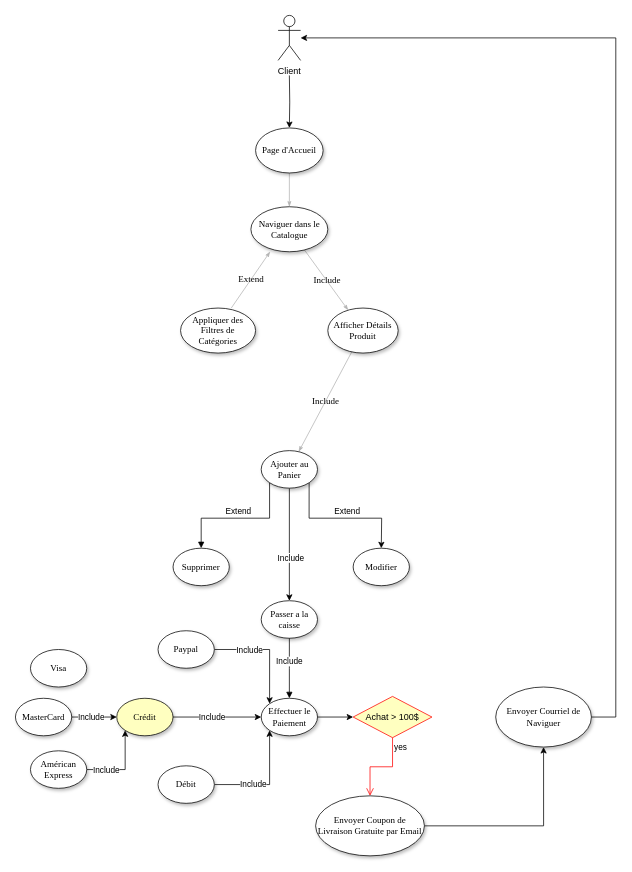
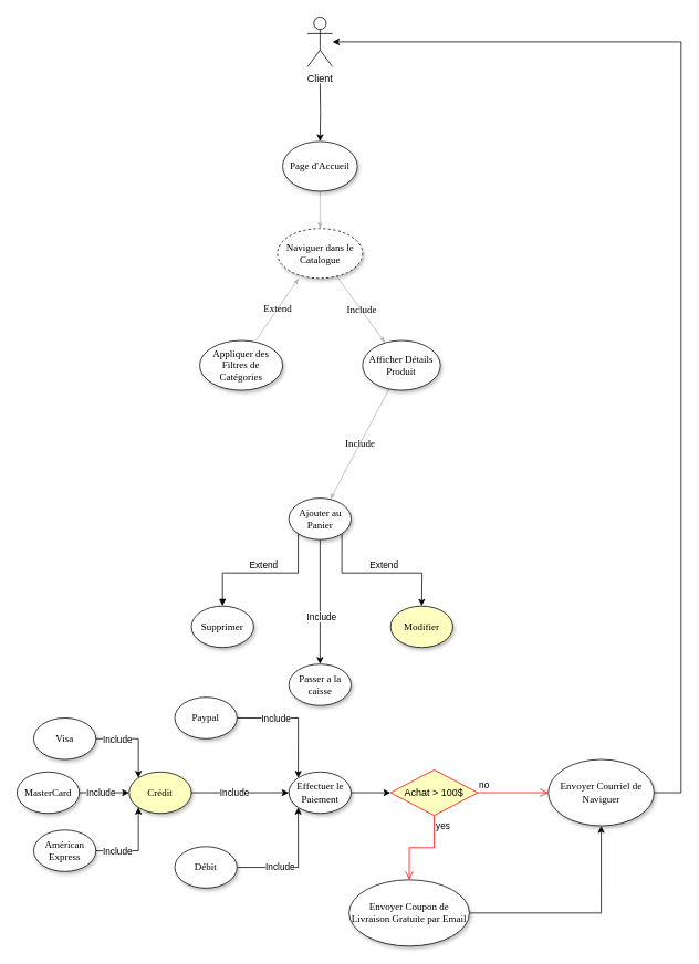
  <mxCell id="0" />
  <mxCell id="1" parent="0" />
  <mxCell id="2" style="edgeStyle=none;rounded=1;html=1;labelBackgroundColor=none;startArrow=none;startFill=0;startSize=5;endArrow=classicThin;endFill=1;endSize=5;jettySize=auto;orthogonalLoop=1;strokeColor=#B3B3B3;strokeWidth=1;fontFamily=Verdana;fontSize=12" parent="1" source="3" target="6" edge="1"><mxGeometry relative="1" as="geometry" /></mxCell>
  <mxCell id="3" value="Page d'Accueil" style="ellipse;whiteSpace=wrap;html=1;rounded=0;shadow=1;comic=0;labelBackgroundColor=none;strokeWidth=1;fontFamily=Verdana;fontSize=12;align=center;" parent="1" vertex="1"><mxGeometry x="340" y="170" width="90" height="60" as="geometry" /></mxCell>
  <mxCell id="4" value="Extend" style="edgeStyle=none;rounded=1;html=1;labelBackgroundColor=none;startArrow=none;startFill=0;startSize=5;endArrow=classicThin;endFill=1;endSize=5;jettySize=auto;orthogonalLoop=1;strokeColor=#B3B3B3;strokeWidth=1;fontFamily=Verdana;fontSize=12;exitX=0.676;exitY=0;exitDx=0;exitDy=0;entryX=0.25;entryY=0.997;entryDx=0;entryDy=0;entryPerimeter=0;exitPerimeter=0;" parent="1" source="9" target="6" edge="1"><mxGeometry relative="1" as="geometry"><mxPoint x="270" y="320" as="targetPoint" /></mxGeometry></mxCell>
  <mxCell id="5" value="Include" style="edgeStyle=none;rounded=1;html=1;labelBackgroundColor=none;startArrow=none;startFill=0;startSize=5;endArrow=classicThin;endFill=1;endSize=5;jettySize=auto;orthogonalLoop=1;strokeColor=#B3B3B3;strokeWidth=1;fontFamily=Verdana;fontSize=12" parent="1" source="6" target="8" edge="1"><mxGeometry relative="1" as="geometry" /></mxCell>
- <mxCell id="6" value="Naviguer dans le Catalogue" style="ellipse;whiteSpace=wrap;html=1;rounded=0;shadow=1;comic=0;labelBackgroundColor=none;strokeWidth=1;fontFamily=Verdana;fontSize=12;align=center;" parent="1" vertex="1"><mxGeometry x="333.75" y="275" width="102.5" height="60" as="geometry" /></mxCell>
+ <mxCell id="6" value="Naviguer dans le Catalogue" style="ellipse;whiteSpace=wrap;html=1;rounded=0;shadow=1;comic=0;labelBackgroundColor=none;strokeWidth=1;fontFamily=Verdana;fontSize=12;align=center;dashed=1;" parent="1" vertex="1"><mxGeometry x="333.75" y="275" width="102.5" height="60" as="geometry" /></mxCell>
  <mxCell id="7" value="Include" style="edgeStyle=none;rounded=1;html=1;labelBackgroundColor=none;startArrow=none;startFill=0;startSize=5;endArrow=classicThin;endFill=1;endSize=5;jettySize=auto;orthogonalLoop=1;strokeColor=#B3B3B3;strokeWidth=1;fontFamily=Verdana;fontSize=12" parent="1" source="8" target="14" edge="1"><mxGeometry relative="1" as="geometry" /></mxCell>
  <mxCell id="8" value="Afficher Détails Produit  " style="ellipse;whiteSpace=wrap;html=1;rounded=0;shadow=1;comic=0;labelBackgroundColor=none;strokeWidth=1;fontFamily=Verdana;fontSize=12;align=center;" parent="1" vertex="1"><mxGeometry x="436.25" y="410" width="93.75" height="60" as="geometry" /></mxCell>
  <mxCell id="9" value=" Appliquer des Filtres de Catégories" style="ellipse;whiteSpace=wrap;html=1;rounded=0;shadow=1;comic=0;labelBackgroundColor=none;strokeWidth=1;fontFamily=Verdana;fontSize=12;align=center;" parent="1" vertex="1"><mxGeometry x="240" y="410" width="100" height="60" as="geometry" /></mxCell>
  <mxCell id="10" value="" style="edgeStyle=orthogonalEdgeStyle;rounded=0;orthogonalLoop=1;jettySize=auto;html=1;exitX=1;exitY=1;exitDx=0;exitDy=0;" edge="1" parent="1" source="14" target="18"><mxGeometry relative="1" as="geometry"><Array as="points"><mxPoint x="412" y="690" /><mxPoint x="508" y="690" /></Array></mxGeometry></mxCell>
  <mxCell id="11" value="Extend" style="edgeLabel;html=1;align=center;verticalAlign=middle;resizable=0;points=[];" vertex="1" connectable="0" parent="10"><mxGeometry x="-0.082" y="-2" relative="1" as="geometry"><mxPoint x="13" y="-12" as="offset" /></mxGeometry></mxCell>
  <mxCell id="12" value="" style="edgeStyle=orthogonalEdgeStyle;rounded=0;orthogonalLoop=1;jettySize=auto;html=1;" edge="1" parent="1" source="14" target="20"><mxGeometry relative="1" as="geometry" /></mxCell>
  <mxCell id="13" value="Include" style="edgeLabel;html=1;align=center;verticalAlign=middle;resizable=0;points=[];" vertex="1" connectable="0" parent="12"><mxGeometry x="0.223" y="1" relative="1" as="geometry"><mxPoint as="offset" /></mxGeometry></mxCell>
  <mxCell id="14" value=" Ajouter au Panier  " style="ellipse;whiteSpace=wrap;html=1;rounded=0;shadow=1;comic=0;labelBackgroundColor=none;strokeWidth=1;fontFamily=Verdana;fontSize=12;align=center;" parent="1" vertex="1"><mxGeometry x="347.5" y="600" width="75" height="50" as="geometry" /></mxCell>
  <mxCell id="15" value="" style="edgeStyle=orthogonalEdgeStyle;rounded=0;orthogonalLoop=1;jettySize=auto;html=1;" edge="1" parent="1" target="3"><mxGeometry relative="1" as="geometry"><mxPoint x="385" y="100" as="sourcePoint" /></mxGeometry></mxCell>
  <mxCell id="16" value="Client" style="shape=umlActor;verticalLabelPosition=bottom;verticalAlign=top;html=1;outlineConnect=0;" vertex="1" parent="1"><mxGeometry x="370" y="20" width="30" height="60" as="geometry" /></mxCell>
  <mxCell id="17" value="Supprimer" style="ellipse;whiteSpace=wrap;html=1;rounded=0;shadow=1;comic=0;labelBackgroundColor=none;strokeWidth=1;fontFamily=Verdana;fontSize=12;align=center;" vertex="1" parent="1"><mxGeometry x="230" y="730" width="75" height="50" as="geometry" /></mxCell>
- <mxCell id="18" value="  Modifier" style="ellipse;whiteSpace=wrap;html=1;rounded=0;shadow=1;comic=0;labelBackgroundColor=none;strokeWidth=1;fontFamily=Verdana;fontSize=12;align=center;" vertex="1" parent="1"><mxGeometry x="470" y="730" width="75" height="50" as="geometry" /></mxCell>
+ <mxCell id="18" value="  Modifier" style="ellipse;whiteSpace=wrap;html=1;rounded=0;shadow=1;comic=0;labelBackgroundColor=none;strokeWidth=1;fontFamily=Verdana;fontSize=12;align=center;fillColor=#ffffc0;" vertex="1" parent="1"><mxGeometry x="470" y="730" width="75" height="50" as="geometry" /></mxCell>
  <mxCell id="19" value="Extend" style="html=1;verticalAlign=bottom;endArrow=block;edgeStyle=elbowEdgeStyle;elbow=vertical;curved=0;rounded=0;exitX=0;exitY=1;exitDx=0;exitDy=0;" edge="1" parent="1" source="14" target="17"><mxGeometry width="80" relative="1" as="geometry"><mxPoint x="400" y="800" as="sourcePoint" /><mxPoint x="480" y="800" as="targetPoint" /><Array as="points"><mxPoint x="310" y="690" /></Array></mxGeometry></mxCell>
  <mxCell id="20" value="Passer a la caisse" style="ellipse;whiteSpace=wrap;html=1;rounded=0;shadow=1;comic=0;labelBackgroundColor=none;strokeWidth=1;fontFamily=Verdana;fontSize=12;align=center;" vertex="1" parent="1"><mxGeometry x="347.5" y="800" width="75" height="50" as="geometry" /></mxCell>
  <mxCell id="21" value="" style="edgeStyle=orthogonalEdgeStyle;rounded=0;orthogonalLoop=1;jettySize=auto;html=1;" edge="1" parent="1" source="22" target="26"><mxGeometry relative="1" as="geometry" /></mxCell>
  <mxCell id="22" value="Effectuer le Paiement" style="ellipse;whiteSpace=wrap;html=1;rounded=0;shadow=1;comic=0;labelBackgroundColor=none;strokeWidth=1;fontFamily=Verdana;fontSize=12;align=center;" vertex="1" parent="1"><mxGeometry x="347.5" y="930" width="75" height="50" as="geometry" /></mxCell>
- <mxCell id="23" value="Include" style="html=1;verticalAlign=bottom;endArrow=block;edgeStyle=elbowEdgeStyle;elbow=vertical;curved=0;rounded=0;exitX=0.5;exitY=1;exitDx=0;exitDy=0;entryX=0.5;entryY=0;entryDx=0;entryDy=0;" edge="1" parent="1" source="20" target="22"><mxGeometry width="80" relative="1" as="geometry"><mxPoint x="420" y="820" as="sourcePoint" /><mxPoint x="500" y="820" as="targetPoint" /></mxGeometry></mxCell>
  <mxCell id="24" value="" style="edgeStyle=orthogonalEdgeStyle;rounded=0;orthogonalLoop=1;jettySize=auto;html=1;" edge="1" parent="1" source="25" target="16"><mxGeometry relative="1" as="geometry"><mxPoint x="657.5" y="955" as="targetPoint" /><Array as="points"><mxPoint x="820" y="955" /><mxPoint x="820" y="50" /></Array></mxGeometry></mxCell>
  <mxCell id="25" value=" Envoyer Courriel de Naviguer " style="ellipse;whiteSpace=wrap;html=1;rounded=0;shadow=1;comic=0;labelBackgroundColor=none;strokeWidth=1;fontFamily=Verdana;fontSize=12;align=center;" vertex="1" parent="1"><mxGeometry x="660" y="915" width="127.5" height="80" as="geometry" /></mxCell>
  <mxCell id="26" value="Achat &amp;gt; 100$" style="rhombus;whiteSpace=wrap;html=1;fontColor=#000000;fillColor=#ffffc0;strokeColor=#ff0000;" vertex="1" parent="1"><mxGeometry x="470" y="927.5" width="105" height="55" as="geometry" /></mxCell>
+ <mxCell id="27" value="no" style="edgeStyle=orthogonalEdgeStyle;html=1;align=left;verticalAlign=bottom;endArrow=open;endSize=8;strokeColor=#ff0000;rounded=0;entryX=0;entryY=0.5;entryDx=0;entryDy=0;" edge="1" source="26" parent="1" target="25"><mxGeometry x="-1" relative="1" as="geometry"><mxPoint x="650" y="990" as="targetPoint" /></mxGeometry></mxCell>
  <mxCell id="28" value="yes" style="edgeStyle=orthogonalEdgeStyle;html=1;align=left;verticalAlign=top;endArrow=open;endSize=8;strokeColor=#ff0000;rounded=0;entryX=0.5;entryY=0;entryDx=0;entryDy=0;" edge="1" source="26" parent="1" target="30"><mxGeometry x="-1" relative="1" as="geometry"><mxPoint x="523" y="1060" as="targetPoint" /><Array as="points" /></mxGeometry></mxCell>
  <mxCell id="29" value="" style="edgeStyle=orthogonalEdgeStyle;rounded=0;orthogonalLoop=1;jettySize=auto;html=1;entryX=0.5;entryY=1;entryDx=0;entryDy=0;" edge="1" parent="1" source="30" target="25"><mxGeometry relative="1" as="geometry"><mxPoint x="675" y="1100" as="targetPoint" /></mxGeometry></mxCell>
  <mxCell id="30" value=" Envoyer Coupon de Livraison Gratuite par Email" style="ellipse;whiteSpace=wrap;html=1;rounded=0;shadow=1;comic=0;labelBackgroundColor=none;strokeWidth=1;fontFamily=Verdana;fontSize=12;align=center;" vertex="1" parent="1"><mxGeometry x="420" y="1060" width="145" height="80" as="geometry" /></mxCell>
  <mxCell id="31" value="" style="edgeStyle=orthogonalEdgeStyle;rounded=0;orthogonalLoop=1;jettySize=auto;html=1;entryX=0;entryY=0;entryDx=0;entryDy=0;" edge="1" parent="1" source="33" target="22"><mxGeometry relative="1" as="geometry" /></mxCell>
  <mxCell id="32" value="Include" style="edgeLabel;html=1;align=center;verticalAlign=middle;resizable=0;points=[];" vertex="1" connectable="0" parent="31"><mxGeometry x="-0.369" relative="1" as="geometry"><mxPoint as="offset" /></mxGeometry></mxCell>
  <mxCell id="33" value="Paypal" style="ellipse;whiteSpace=wrap;html=1;rounded=0;shadow=1;comic=0;labelBackgroundColor=none;strokeWidth=1;fontFamily=Verdana;fontSize=12;align=center;" vertex="1" parent="1"><mxGeometry x="210" y="840" width="75" height="50" as="geometry" /></mxCell>
  <mxCell id="34" value="" style="edgeStyle=orthogonalEdgeStyle;rounded=0;orthogonalLoop=1;jettySize=auto;html=1;" edge="1" parent="1" source="36" target="22"><mxGeometry relative="1" as="geometry"><Array as="points"><mxPoint x="290" y="955" /><mxPoint x="290" y="955" /></Array></mxGeometry></mxCell>
  <mxCell id="35" value="Include" style="edgeLabel;html=1;align=center;verticalAlign=middle;resizable=0;points=[];" vertex="1" connectable="0" parent="34"><mxGeometry x="-0.13" relative="1" as="geometry"><mxPoint as="offset" /></mxGeometry></mxCell>
  <mxCell id="36" value="Crédit" style="ellipse;whiteSpace=wrap;html=1;rounded=0;shadow=1;comic=0;labelBackgroundColor=none;strokeWidth=1;fontFamily=Verdana;fontSize=12;align=center;fillColor=#ffffc0;" vertex="1" parent="1"><mxGeometry x="155" y="930" width="75" height="50" as="geometry" /></mxCell>
  <mxCell id="37" value="" style="edgeStyle=orthogonalEdgeStyle;rounded=0;orthogonalLoop=1;jettySize=auto;html=1;entryX=0;entryY=1;entryDx=0;entryDy=0;" edge="1" parent="1" source="39" target="22"><mxGeometry relative="1" as="geometry"><mxPoint x="355" y="1045" as="targetPoint" /></mxGeometry></mxCell>
  <mxCell id="38" value="Include" style="edgeLabel;html=1;align=center;verticalAlign=middle;resizable=0;points=[];" vertex="1" connectable="0" parent="37"><mxGeometry x="-0.299" y="1" relative="1" as="geometry"><mxPoint as="offset" /></mxGeometry></mxCell>
  <mxCell id="39" value="Débit" style="ellipse;whiteSpace=wrap;html=1;rounded=0;shadow=1;comic=0;labelBackgroundColor=none;strokeWidth=1;fontFamily=Verdana;fontSize=12;align=center;" vertex="1" parent="1"><mxGeometry x="210" y="1020" width="75" height="50" as="geometry" /></mxCell>
+ <mxCell id="40" value="" style="edgeStyle=orthogonalEdgeStyle;rounded=0;orthogonalLoop=1;jettySize=auto;html=1;entryX=0;entryY=0;entryDx=0;entryDy=0;" edge="1" parent="1" source="42" target="36"><mxGeometry relative="1" as="geometry"><Array as="points"><mxPoint x="166" y="890" /></Array></mxGeometry></mxCell>
+ <mxCell id="41" value="Include" style="edgeLabel;html=1;align=center;verticalAlign=middle;resizable=0;points=[];" vertex="1" connectable="0" parent="40"><mxGeometry x="-0.191" relative="1" as="geometry"><mxPoint x="-15" as="offset" /></mxGeometry></mxCell>
  <mxCell id="42" value="Visa" style="ellipse;whiteSpace=wrap;html=1;rounded=0;shadow=1;comic=0;labelBackgroundColor=none;strokeWidth=1;fontFamily=Verdana;fontSize=12;align=center;" vertex="1" parent="1"><mxGeometry x="40" y="865" width="75" height="50" as="geometry" /></mxCell>
  <mxCell id="43" value="" style="edgeStyle=orthogonalEdgeStyle;rounded=0;orthogonalLoop=1;jettySize=auto;html=1;" edge="1" parent="1" source="45" target="36"><mxGeometry relative="1" as="geometry" /></mxCell>
  <mxCell id="44" value="Include" style="edgeLabel;html=1;align=center;verticalAlign=middle;resizable=0;points=[];" vertex="1" connectable="0" parent="43"><mxGeometry x="-0.174" y="1" relative="1" as="geometry"><mxPoint as="offset" /></mxGeometry></mxCell>
  <mxCell id="45" value="MasterCard" style="ellipse;whiteSpace=wrap;html=1;rounded=0;shadow=1;comic=0;labelBackgroundColor=none;strokeWidth=1;fontFamily=Verdana;fontSize=12;align=center;" vertex="1" parent="1"><mxGeometry x="20" y="930" width="75" height="50" as="geometry" /></mxCell>
  <mxCell id="46" value="" style="edgeStyle=orthogonalEdgeStyle;rounded=0;orthogonalLoop=1;jettySize=auto;html=1;entryX=0;entryY=1;entryDx=0;entryDy=0;" edge="1" parent="1" source="48" target="36"><mxGeometry relative="1" as="geometry" /></mxCell>
  <mxCell id="47" value="Include" style="edgeLabel;html=1;align=center;verticalAlign=middle;resizable=0;points=[];" vertex="1" connectable="0" parent="46"><mxGeometry x="-0.467" relative="1" as="geometry"><mxPoint x="-3" as="offset" /></mxGeometry></mxCell>
  <mxCell id="48" value="Américan&lt;br&gt;Express" style="ellipse;whiteSpace=wrap;html=1;rounded=0;shadow=1;comic=0;labelBackgroundColor=none;strokeWidth=1;fontFamily=Verdana;fontSize=12;align=center;" vertex="1" parent="1"><mxGeometry x="40" y="1000" width="75" height="50" as="geometry" /></mxCell>
